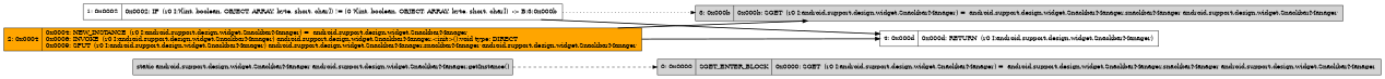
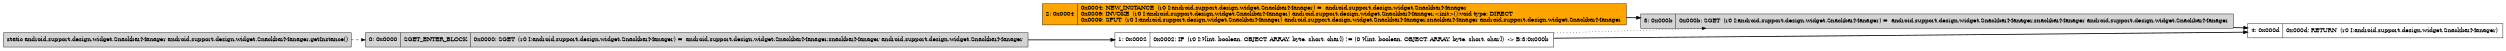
  digraph {
    rankdir=LR
    node [fillcolor=lightgrey shape=record style=filled]
    edge [style=bold]
    n1 [label="{0\:\ 0x0000|SGET_ENTER_BLOCK\l|0x0000: SGET  (r0 I:android.support.design.widget.SnackbarManager) =  android.support.design.widget.SnackbarManager.snackbarManager android.support.design.widget.SnackbarManager \l}"]
    n2 [fillcolor=white label="{1\:\ 0x0002|0x0002: IF  (r0 I:?[int, boolean, OBJECT, ARRAY, byte, short, char]) != (0 ?[int, boolean, OBJECT, ARRAY, byte, short, char])  \-\> B:3:0x000b \l}"]
    n3 [label="{3\:\ 0x000b|0x000b: SGET  (r0 I:android.support.design.widget.SnackbarManager) =  android.support.design.widget.SnackbarManager.snackbarManager android.support.design.widget.SnackbarManager \l}"]
    n4 [fillcolor=white label="{4\:\ 0x000d|0x000d: RETURN  (r0 I:android.support.design.widget.SnackbarManager) \l}"]
    n5 [fillcolor=orange label="{2\:\ 0x0004|0x0004: NEW_INSTANCE  (r0 I:android.support.design.widget.SnackbarManager) =  android.support.design.widget.SnackbarManager \l0x0006: INVOKE  (r0 I:android.support.design.widget.SnackbarManager) android.support.design.widget.SnackbarManager.\<init\>():void type: DIRECT \l0x0009: SPUT  (r0 I:android.support.design.widget.SnackbarManager) android.support.design.widget.SnackbarManager.snackbarManager android.support.design.widget.SnackbarManager \l}"]
    n6 [label="{static android.support.design.widget.SnackbarManager android.support.design.widget.SnackbarManager.getInstance() }"]
+   n1 -> n2
    n2 -> n3 [style=dotted]
    n2 -> n4
-   n5 -> n4
+   n3 -> n4
    n5 -> n3
    n6 -> n1 [style=dashed]
  }
